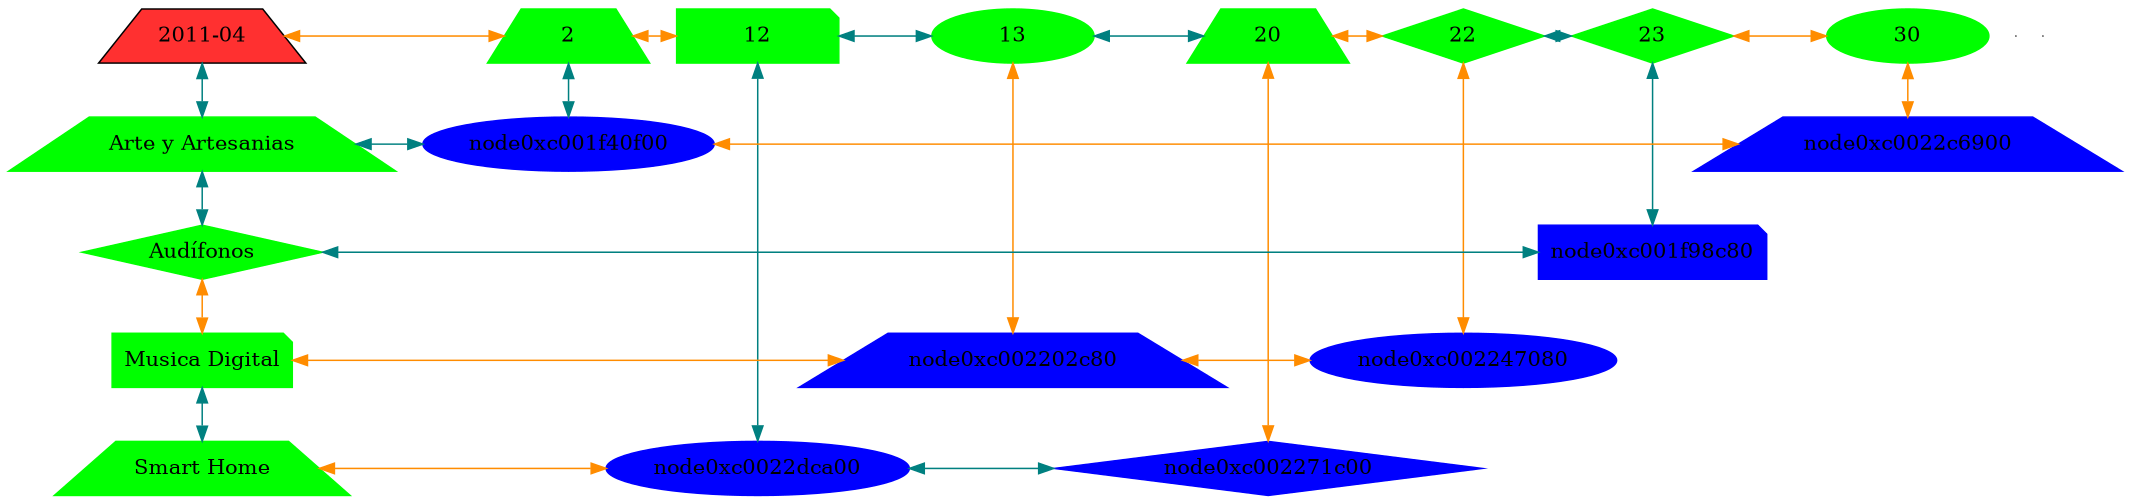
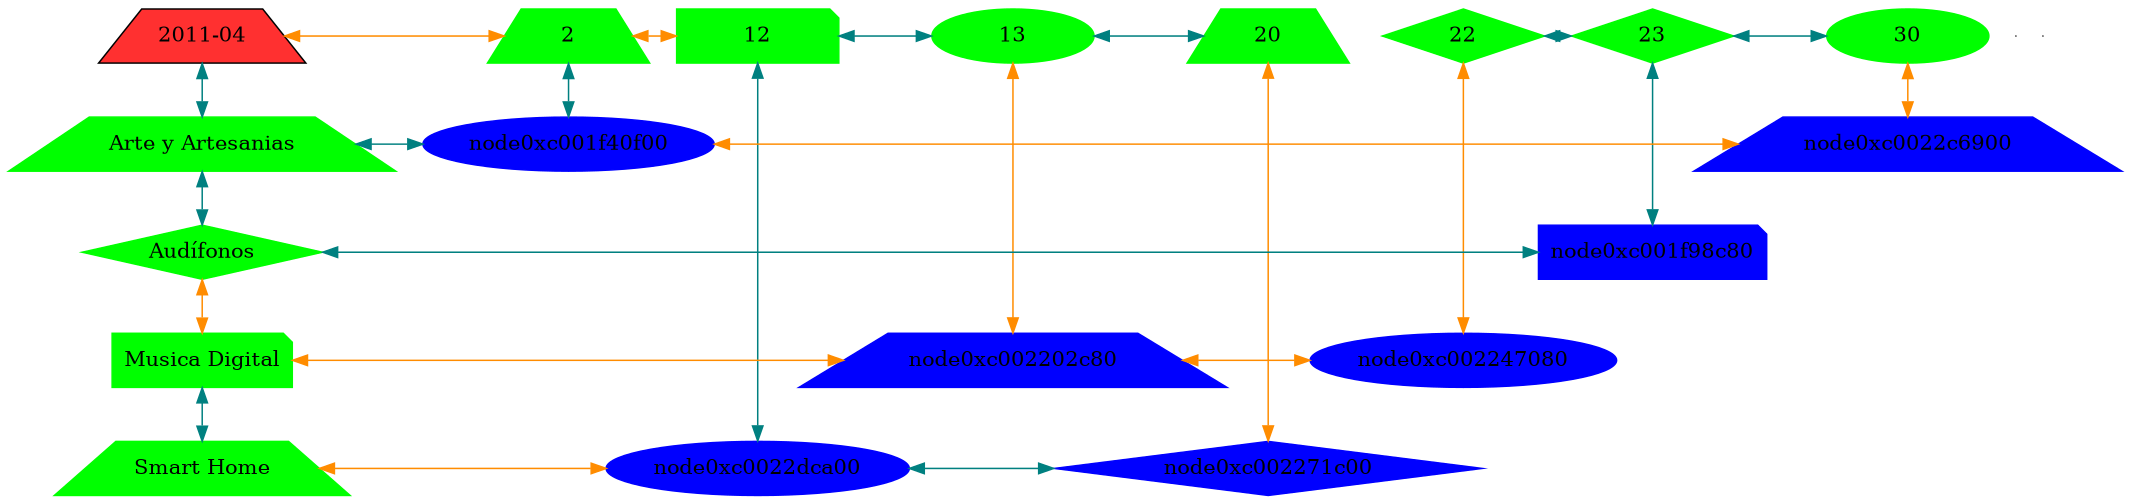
  digraph {
    node [group=1 shape=trapezium style=filled color=green]
    edge [color=darkorange dir=both]
    n1 [fillcolor=firebrick1 label="2011-04" width=1.5 color=""]
    n2 [group=2 label=2 width=1.5]
    n3 [group=12 label=12 shape=note width=1.5]
    n4 [group=13 label=13 shape=ellipse width=1.5]
    n5 [group=20 label=20 width=1.5]
    n6 [group=22 label=22 shape=diamond width=1.5]
    n7 [group=23 label=23 shape=diamond width=1.5]
    n8 [group=30 label=30 shape=ellipse width=1.5]
    n9 [label="Arte y Artesanias" width=1.5]
    node0xc001f40f00 [color=blue group=2 shape=ellipse width=0.5]
    node0xc0022c6900 [color=blue group=30 width=0.5]
    n12 [label="Audífonos" shape=diamond width=1.5]
    node0xc001f98c80 [color=blue group=23 shape=note width=0.5]
    n14 [label="Musica Digital" shape=note width=1.5]
    node0xc002202c80 [color=blue group=13 width=0.5]
    node0xc002247080 [color=blue group=22 shape=ellipse width=0.5]
    n17 [label="Smart Home" width=1.5]
    node0xc0022dca00 [color=blue group=12 shape=ellipse width=0.5]
    node0xc002271c00 [color=blue group=20 shape=diamond width=0.5]
    e0 [shape=point width=0 group="" style="" color=""]
    e1 [shape=point width=0 group="" style="" color=""]
    subgraph sub_1 {
      rank=same
      n1
      n2
    }
    subgraph sub_2 {
      rank=same
      n2
      n3
    }
    subgraph sub_3 {
      rank=same
      n3
      n4
    }
    subgraph sub_4 {
      rank=same
      n4
      n5
    }
    subgraph sub_5 {
      rank=same
      n5
      n6
    }
    subgraph sub_6 {
      rank=same
      n6
      n7
    }
    subgraph sub_7 {
      rank=same
      n7
      n8
    }
    subgraph sub_8 {
      rank=same
      n9
      node0xc001f40f00
    }
    subgraph sub_9 {
      rank=same
      node0xc001f40f00
      node0xc0022c6900
    }
    subgraph sub_10 {
      rank=same
      n12
      node0xc001f98c80
    }
    subgraph sub_11 {
      rank=same
      n14
      node0xc002202c80
    }
    subgraph sub_12 {
      rank=same
      node0xc002202c80
      node0xc002247080
    }
    subgraph sub_13 {
      rank=same
      n17
      node0xc0022dca00
    }
    subgraph sub_14 {
      rank=same
      node0xc0022dca00
      node0xc002271c00
    }
    n1 -> n2
    n1 -> n9 [color=teal]
    n2 -> n3
    n2 -> node0xc001f40f00 [color=teal]
    n3 -> n4 [color=teal]
    n3 -> node0xc0022dca00 [color=teal]
    n4 -> n5 [color=teal]
    n4 -> node0xc002202c80
-   n5 -> n6
    n5 -> node0xc002271c00
    n6 -> n7 [color=teal]
    n6 -> node0xc002247080
-   n7 -> n8
+   n7 -> n8 [color=teal]
    n7 -> node0xc001f98c80 [color=teal]
    n8 -> node0xc0022c6900
    n9 -> node0xc001f40f00 [color=teal]
    n9 -> n12 [color=teal]
    node0xc001f40f00 -> node0xc0022c6900
    n12 -> node0xc001f98c80 [color=teal]
    n12 -> n14
    n14 -> node0xc002202c80
    n14 -> n17 [color=teal]
    node0xc002202c80 -> node0xc002247080
    n17 -> node0xc0022dca00
    node0xc0022dca00 -> node0xc002271c00 [color=teal]
  }
